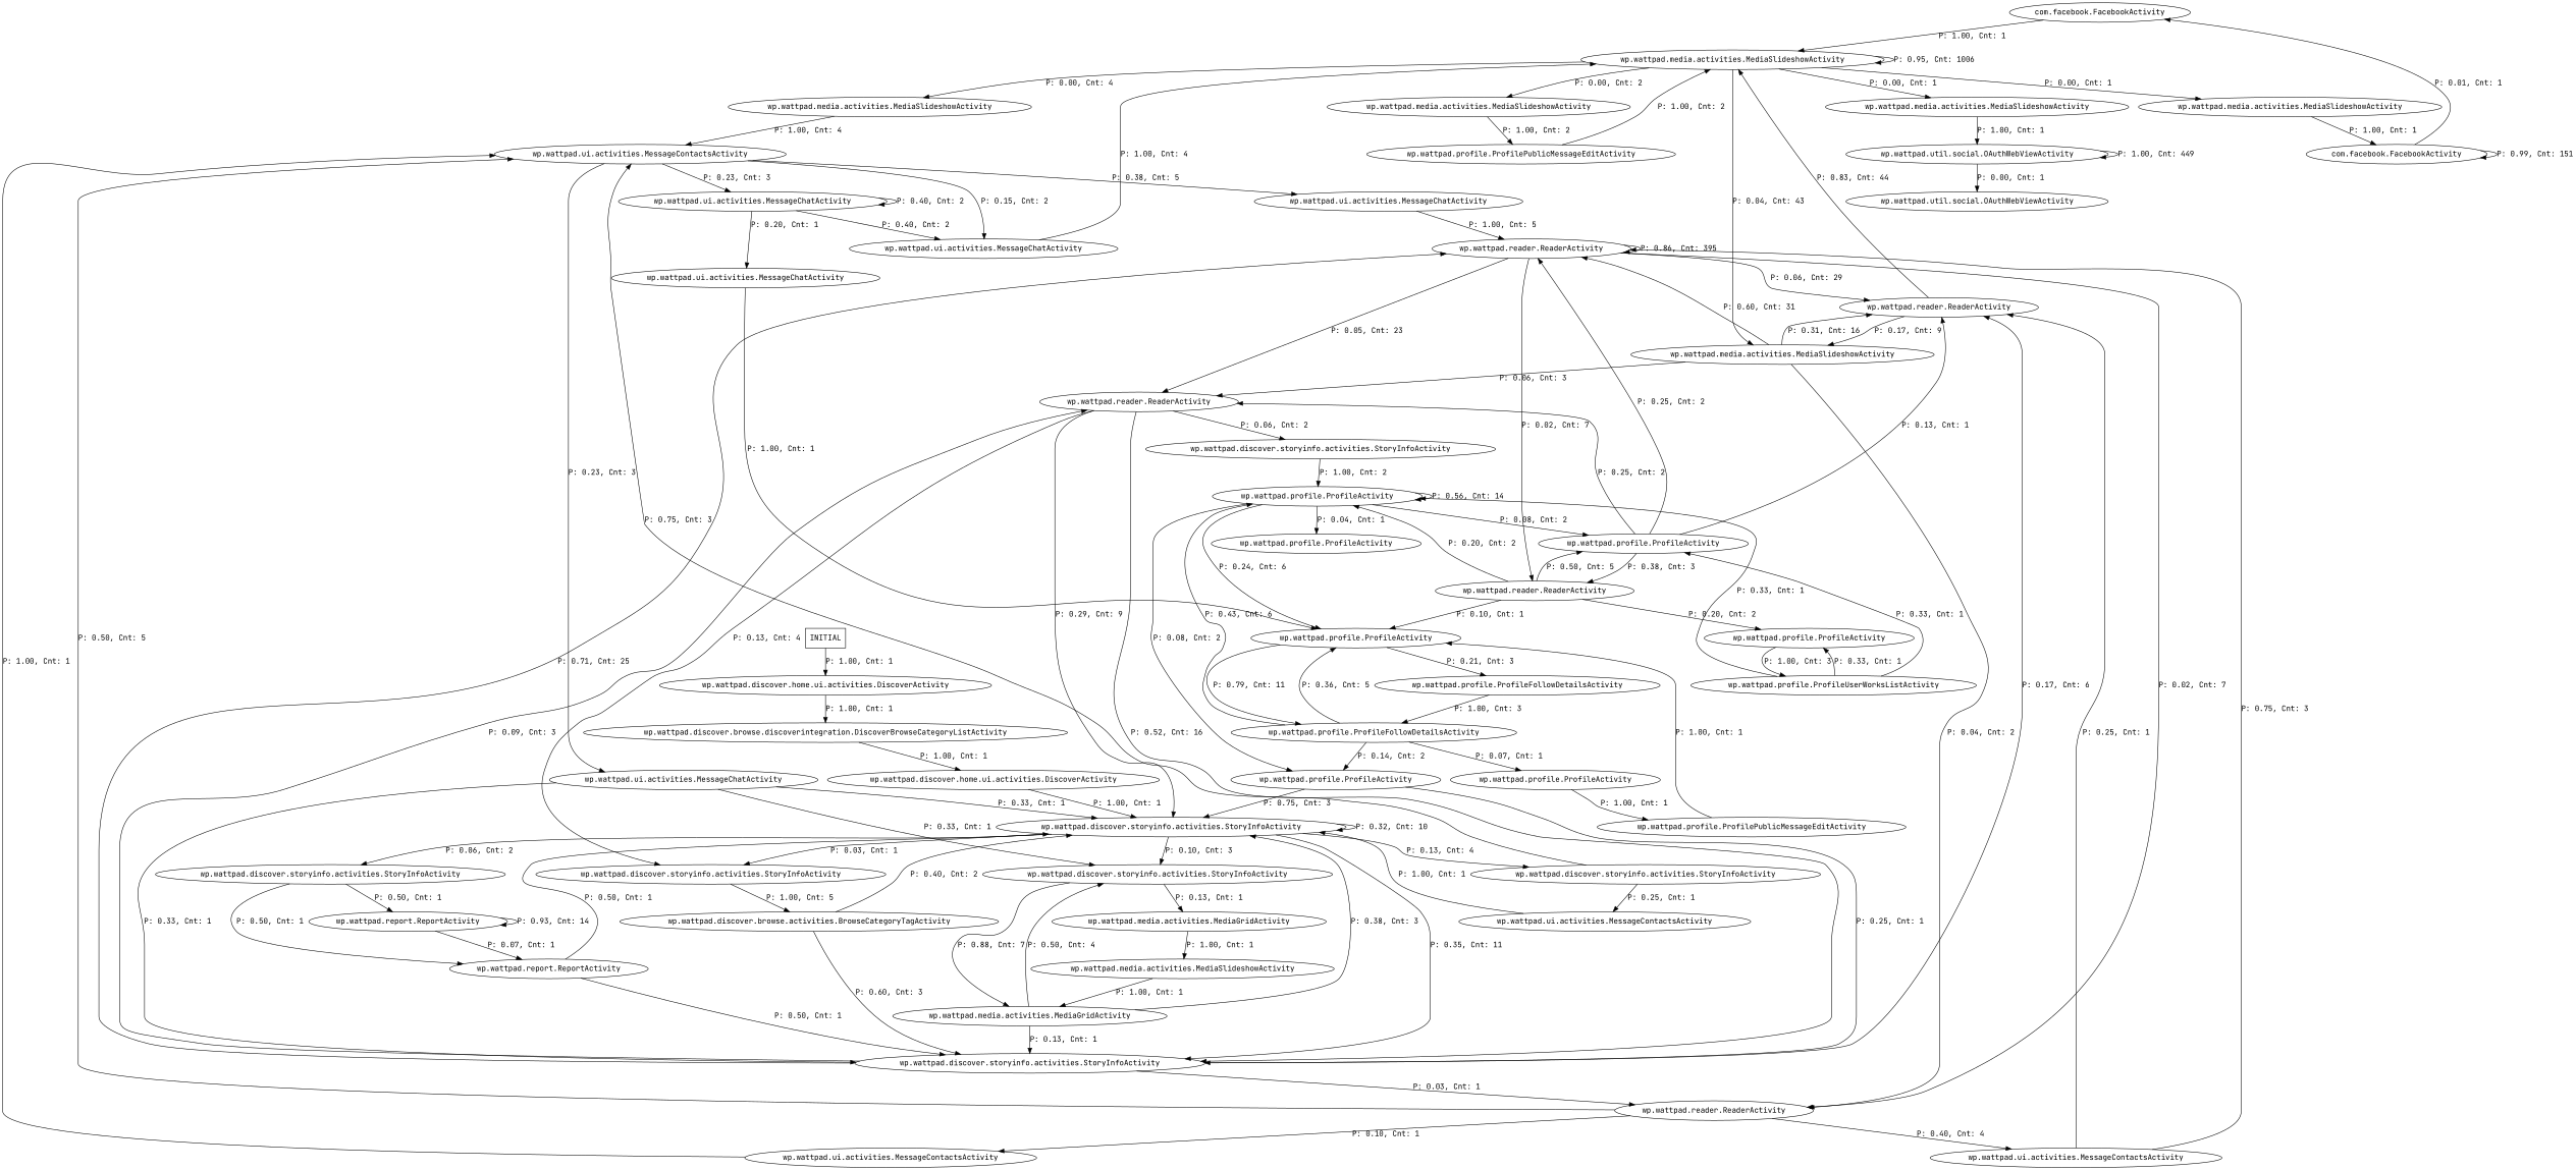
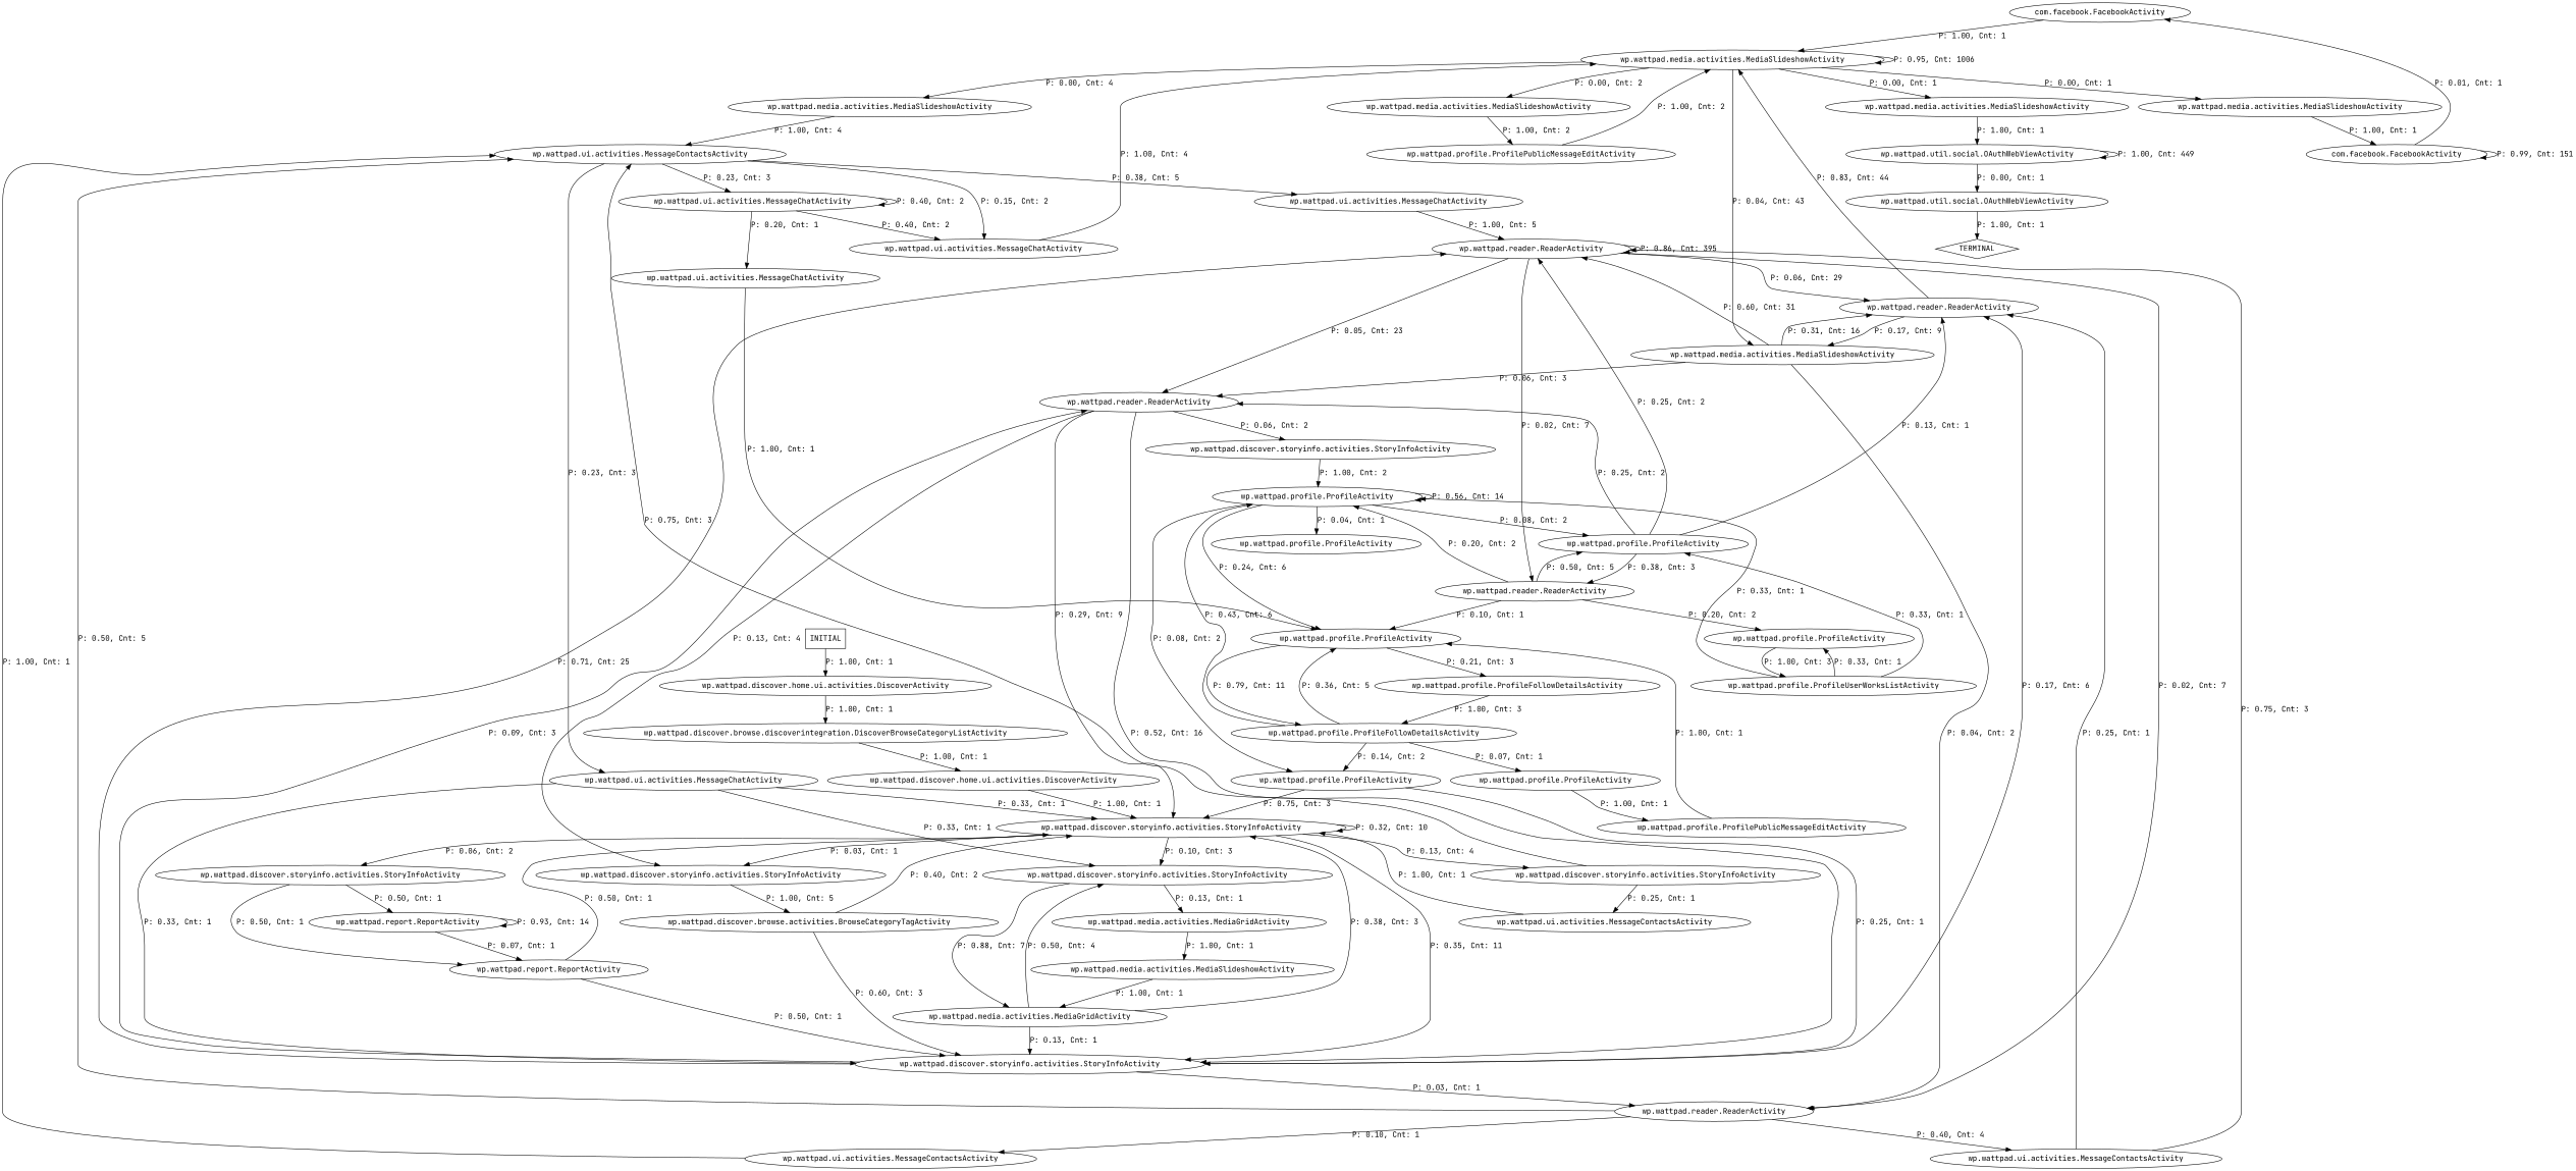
  digraph {
    fontname="JetBrains Mono"
    node [fontname="JetBrains Mono"]
    edge [fontname="JetBrains Mono"]
    n1 [label="com.facebook.FacebookActivity"]
    n2 [label="wp.wattpad.media.activities.MediaSlideshowActivity"]
    n3 [label="wp.wattpad.media.activities.MediaSlideshowActivity"]
    n4 [label="wp.wattpad.media.activities.MediaSlideshowActivity"]
    n5 [label="wp.wattpad.media.activities.MediaSlideshowActivity"]
    n6 [label="wp.wattpad.media.activities.MediaSlideshowActivity"]
    n7 [label="wp.wattpad.media.activities.MediaSlideshowActivity"]
    n8 [label="com.facebook.FacebookActivity"]
    n9 [label="wp.wattpad.discover.browse.activities.BrowseCategoryTagActivity"]
    n10 [label="wp.wattpad.discover.storyinfo.activities.StoryInfoActivity"]
    n11 [label="wp.wattpad.discover.storyinfo.activities.StoryInfoActivity"]
    n12 [label="wp.wattpad.reader.ReaderActivity"]
    n13 [label="wp.wattpad.reader.ReaderActivity"]
    n14 [label="wp.wattpad.reader.ReaderActivity"]
    n15 [label="wp.wattpad.reader.ReaderActivity"]
    n16 [label="wp.wattpad.discover.storyinfo.activities.StoryInfoActivity"]
    n17 [label="wp.wattpad.discover.storyinfo.activities.StoryInfoActivity"]
    n18 [label="wp.wattpad.discover.storyinfo.activities.StoryInfoActivity"]
    n19 [label="wp.wattpad.discover.storyinfo.activities.StoryInfoActivity"]
    n20 [label="wp.wattpad.discover.browse.discoverintegration.DiscoverBrowseCategoryListActivity"]
    n21 [label="wp.wattpad.discover.home.ui.activities.DiscoverActivity"]
    n22 [label="wp.wattpad.discover.home.ui.activities.DiscoverActivity"]
    n23 [label="wp.wattpad.discover.storyinfo.activities.StoryInfoActivity"]
    n24 [label="wp.wattpad.profile.ProfileActivity"]
    n25 [label="wp.wattpad.profile.ProfileActivity"]
    n26 [label="wp.wattpad.profile.ProfileActivity"]
    n27 [label="wp.wattpad.profile.ProfileActivity"]
    n28 [label="wp.wattpad.profile.ProfileActivity"]
    n29 [label="wp.wattpad.media.activities.MediaGridActivity"]
    n30 [label="wp.wattpad.media.activities.MediaGridActivity"]
    n31 [label="wp.wattpad.media.activities.MediaSlideshowActivity"]
    n32 [label="wp.wattpad.report.ReportActivity"]
    n33 [label="wp.wattpad.report.ReportActivity"]
    n34 [label="wp.wattpad.ui.activities.MessageContactsActivity"]
    n35 [label="wp.wattpad.ui.activities.MessageContactsActivity"]
    n36 [label="wp.wattpad.ui.activities.MessageChatActivity"]
    n37 [label="wp.wattpad.ui.activities.MessageChatActivity"]
    n38 [label="wp.wattpad.ui.activities.MessageChatActivity"]
    n39 [label="wp.wattpad.ui.activities.MessageChatActivity"]
    n40 [label="wp.wattpad.ui.activities.MessageContactsActivity"]
    n41 [label="wp.wattpad.ui.activities.MessageContactsActivity"]
    n42 [label="wp.wattpad.reader.ReaderActivity"]
    n43 [label="wp.wattpad.profile.ProfilePublicMessageEditActivity"]
    n44 [label="wp.wattpad.util.social.OAuthWebViewActivity"]
    n45 [label="wp.wattpad.util.social.OAuthWebViewActivity"]
    n46 [label="wp.wattpad.profile.ProfileActivity"]
    n47 [label="wp.wattpad.profile.ProfilePublicMessageEditActivity"]
    n48 [label="wp.wattpad.profile.ProfileActivity"]
    n49 [label="wp.wattpad.profile.ProfileUserWorksListActivity"]
    n50 [label="wp.wattpad.profile.ProfileFollowDetailsActivity"]
    n51 [label="wp.wattpad.profile.ProfileFollowDetailsActivity"]
    n52 [label="wp.wattpad.ui.activities.MessageChatActivity"]
+   n53 [label=TERMINAL shape=diamond]
    n54 [label=INITIAL shape=box]
    n1 -> n2 [label="P: 1.00, Cnt: 1"]
    n2 -> n2 [label="P: 0.95, Cnt: 1006"]
    n2 -> n3 [label="P: 0.00, Cnt: 1"]
    n2 -> n4 [label="P: 0.00, Cnt: 2"]
    n2 -> n5 [label="P: 0.00, Cnt: 4"]
    n2 -> n6 [label="P: 0.00, Cnt: 1"]
    n2 -> n7 [label="P: 0.04, Cnt: 43"]
    n3 -> n8 [label="P: 1.00, Cnt: 1"]
    n4 -> n43 [label="P: 1.00, Cnt: 2"]
    n5 -> n35 [label="P: 1.00, Cnt: 4"]
    n6 -> n44 [label="P: 1.00, Cnt: 1"]
    n7 -> n12 [label="P: 0.31, Cnt: 16"]
    n7 -> n13 [label="P: 0.04, Cnt: 2"]
    n7 -> n14 [label="P: 0.06, Cnt: 3"]
    n7 -> n15 [label="P: 0.60, Cnt: 31"]
    n8 -> n1 [label="P: 0.01, Cnt: 1"]
    n8 -> n8 [label="P: 0.99, Cnt: 151"]
    n9 -> n10 [label="P: 0.60, Cnt: 3"]
    n9 -> n11 [label="P: 0.40, Cnt: 2"]
    n10 -> n12 [label="P: 0.17, Cnt: 6"]
    n10 -> n13 [label="P: 0.03, Cnt: 1"]
    n10 -> n14 [label="P: 0.09, Cnt: 3"]
    n10 -> n15 [label="P: 0.71, Cnt: 25"]
    n11 -> n10 [label="P: 0.35, Cnt: 11"]
    n11 -> n11 [label="P: 0.32, Cnt: 10"]
    n11 -> n16 [label="P: 0.03, Cnt: 1"]
    n11 -> n17 [label="P: 0.10, Cnt: 3"]
    n11 -> n18 [label="P: 0.06, Cnt: 2"]
    n11 -> n19 [label="P: 0.13, Cnt: 4"]
    n12 -> n2 [label="P: 0.83, Cnt: 44"]
    n12 -> n7 [label="P: 0.17, Cnt: 9"]
    n13 -> n35 [label="P: 0.50, Cnt: 5"]
    n13 -> n40 [label="P: 0.10, Cnt: 1"]
    n13 -> n41 [label="P: 0.40, Cnt: 4"]
    n14 -> n10 [label="P: 0.52, Cnt: 16"]
    n14 -> n11 [label="P: 0.29, Cnt: 9"]
    n14 -> n16 [label="P: 0.13, Cnt: 4"]
    n14 -> n23 [label="P: 0.06, Cnt: 2"]
    n15 -> n12 [label="P: 0.06, Cnt: 29"]
    n15 -> n13 [label="P: 0.02, Cnt: 7"]
    n15 -> n14 [label="P: 0.05, Cnt: 23"]
    n15 -> n15 [label="P: 0.86, Cnt: 395"]
    n15 -> n42 [label="P: 0.02, Cnt: 7"]
    n16 -> n9 [label="P: 1.00, Cnt: 5"]
    n17 -> n29 [label="P: 0.13, Cnt: 1"]
    n17 -> n30 [label="P: 0.88, Cnt: 7"]
    n18 -> n32 [label="P: 0.50, Cnt: 1"]
    n18 -> n33 [label="P: 0.50, Cnt: 1"]
    n19 -> n34 [label="P: 0.25, Cnt: 1"]
    n19 -> n35 [label="P: 0.75, Cnt: 3"]
    n20 -> n21 [label="P: 1.00, Cnt: 1"]
    n21 -> n11 [label="P: 1.00, Cnt: 1"]
    n22 -> n20 [label="P: 1.00, Cnt: 1"]
    n23 -> n24 [label="P: 1.00, Cnt: 2"]
    n24 -> n24 [label="P: 0.56, Cnt: 14"]
    n24 -> n25 [label="P: 0.04, Cnt: 1"]
    n24 -> n26 [label="P: 0.08, Cnt: 2"]
    n24 -> n27 [label="P: 0.24, Cnt: 6"]
    n24 -> n28 [label="P: 0.08, Cnt: 2"]
    n26 -> n10 [label="P: 0.25, Cnt: 1"]
    n26 -> n11 [label="P: 0.75, Cnt: 3"]
    n27 -> n50 [label="P: 0.21, Cnt: 3"]
    n27 -> n51 [label="P: 0.79, Cnt: 11"]
    n28 -> n12 [label="P: 0.13, Cnt: 1"]
    n28 -> n14 [label="P: 0.25, Cnt: 2"]
    n28 -> n15 [label="P: 0.25, Cnt: 2"]
    n28 -> n42 [label="P: 0.38, Cnt: 3"]
    n29 -> n31 [label="P: 1.00, Cnt: 1"]
    n30 -> n10 [label="P: 0.13, Cnt: 1"]
    n30 -> n11 [label="P: 0.38, Cnt: 3"]
    n30 -> n17 [label="P: 0.50, Cnt: 4"]
    n31 -> n30 [label="P: 1.00, Cnt: 1"]
    n32 -> n10 [label="P: 0.50, Cnt: 1"]
    n32 -> n11 [label="P: 0.50, Cnt: 1"]
    n33 -> n32 [label="P: 0.07, Cnt: 1"]
    n33 -> n33 [label="P: 0.93, Cnt: 14"]
    n34 -> n11 [label="P: 1.00, Cnt: 1"]
    n35 -> n36 [label="P: 0.15, Cnt: 2"]
    n35 -> n37 [label="P: 0.38, Cnt: 5"]
    n35 -> n38 [label="P: 0.23, Cnt: 3"]
    n35 -> n39 [label="P: 0.23, Cnt: 3"]
    n36 -> n2 [label="P: 1.00, Cnt: 4"]
    n37 -> n15 [label="P: 1.00, Cnt: 5"]
    n38 -> n10 [label="P: 0.33, Cnt: 1"]
    n38 -> n11 [label="P: 0.33, Cnt: 1"]
    n38 -> n17 [label="P: 0.33, Cnt: 1"]
    n39 -> n36 [label="P: 0.40, Cnt: 2"]
    n39 -> n39 [label="P: 0.40, Cnt: 2"]
    n39 -> n52 [label="P: 0.20, Cnt: 1"]
    n40 -> n35 [label="P: 1.00, Cnt: 1"]
    n41 -> n12 [label="P: 0.25, Cnt: 1"]
    n41 -> n15 [label="P: 0.75, Cnt: 3"]
    n42 -> n24 [label="P: 0.20, Cnt: 2"]
    n42 -> n27 [label="P: 0.10, Cnt: 1"]
    n42 -> n28 [label="P: 0.50, Cnt: 5"]
    n42 -> n48 [label="P: 0.20, Cnt: 2"]
    n43 -> n2 [label="P: 1.00, Cnt: 2"]
    n44 -> n44 [label="P: 1.00, Cnt: 449"]
    n44 -> n45 [label="P: 0.00, Cnt: 1"]
+   n45 -> n53 [label="P: 1.00, Cnt: 1"]
    n46 -> n47 [label="P: 1.00, Cnt: 1"]
    n47 -> n27 [label="P: 1.00, Cnt: 1"]
    n48 -> n49 [label="P: 1.00, Cnt: 3"]
    n49 -> n24 [label="P: 0.33, Cnt: 1"]
    n49 -> n28 [label="P: 0.33, Cnt: 1"]
    n49 -> n48 [label="P: 0.33, Cnt: 1"]
    n50 -> n51 [label="P: 1.00, Cnt: 3"]
    n51 -> n24 [label="P: 0.43, Cnt: 6"]
    n51 -> n26 [label="P: 0.14, Cnt: 2"]
    n51 -> n27 [label="P: 0.36, Cnt: 5"]
    n51 -> n46 [label="P: 0.07, Cnt: 1"]
    n52 -> n27 [label="P: 1.00, Cnt: 1"]
    n54 -> n22 [label="P: 1.00, Cnt: 1"]
  }
